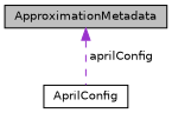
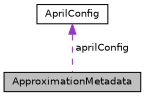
  digraph {
    node [color=black fontname=Helvetica fontsize=10 shape=record]
    n1 [fillcolor=grey75 fontcolor=black height=0.2 label=ApproximationMetadata style=filled width=0.4]
    n2 [height=0.2 label=AprilConfig width=0.4]
-   n1 -> n2 [color=darkorchid3 dir=back fontname=Helvetica fontsize=10 label=" aprilConfig" labelfontname=Helvetica labelfontsize=10 style=dashed]
+   n2 -> n1 [color=darkorchid3 dir=back fontname=Helvetica fontsize=10 label=" aprilConfig" labelfontname=Helvetica labelfontsize=10 style=dashed]
  }
